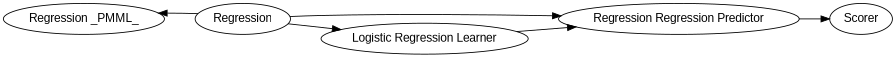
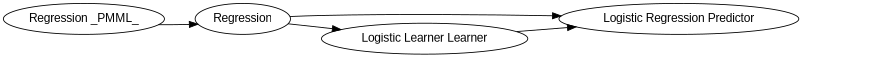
  digraph {
    fontname="Liberation Sans"
    rankdir=LR
    node [fontname="Liberation Sans"]
    edge [fontname="Liberation Sans"]
    n1 [label="Regression _PMML_"]
    n2 [label=Regression]
-   n3 [label="Regression Regression Predictor"]
-   n4 [label="Logistic Regression Learner"]
-   n5 [label=Scorer]
-   n2 -> n1
+   n3 [label="Logistic Regression Predictor"]
+   n4 [label="Logistic Learner Learner"]
+   n1 -> n2
    n2 -> n3
    n2 -> n4
-   n3 -> n5
    n4 -> n3
  }
